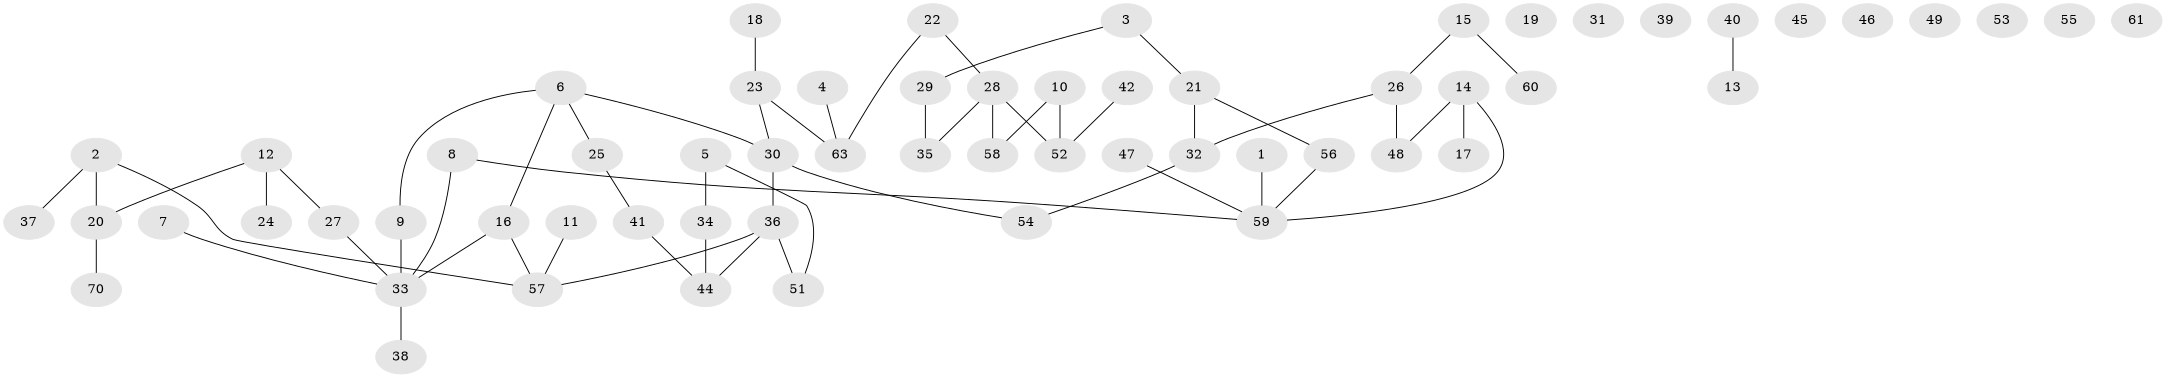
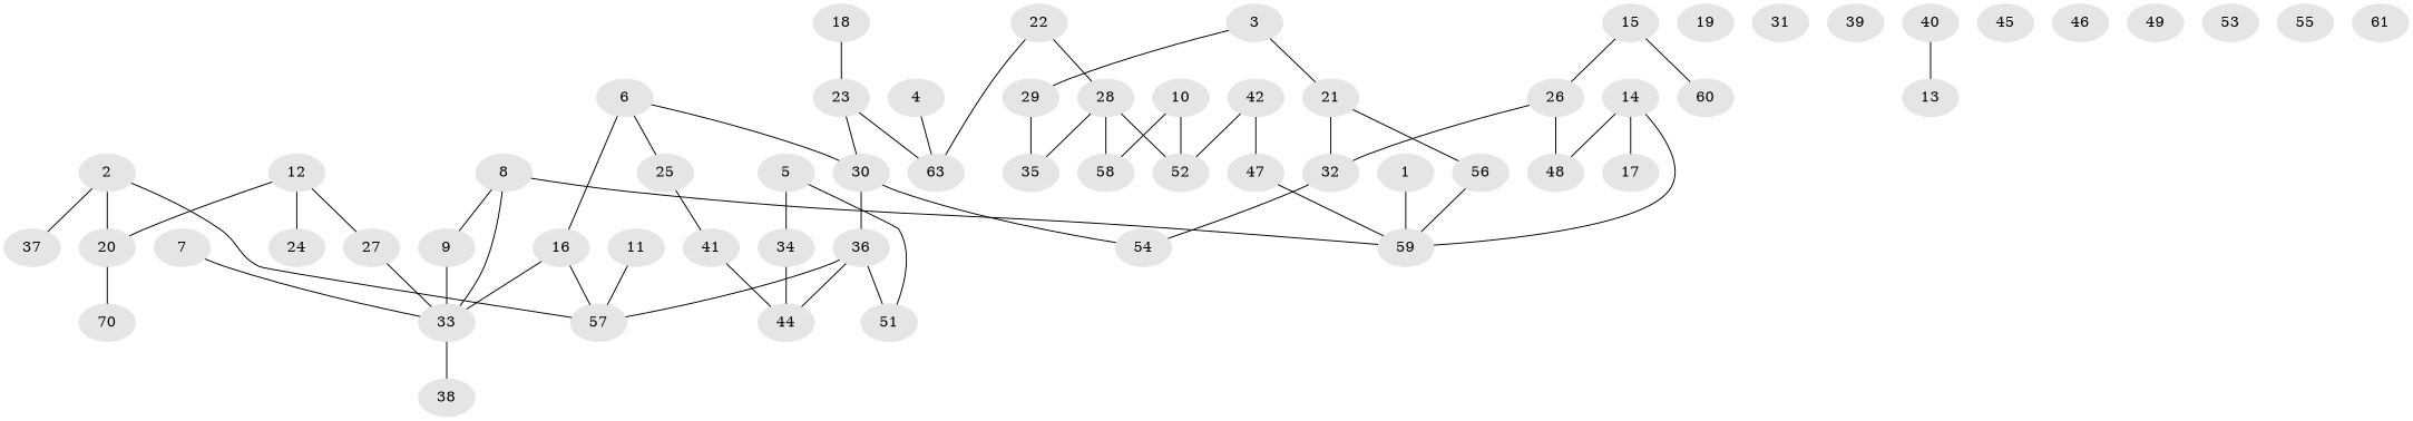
  graph {
    node [color=gray90 style=filled]
    1
    59
    2
    20
    37
    57
    n7 [label=70]
    3
    21
    29
    32
    56
    35
    n14 [label=63]
    4
    5
    34
    51
    44
    6
    9
    16
    25
    30
    33
    41
    36
    54
    7
    38
    8
    10
    52
    58
    11
    12
    24
    27
    14
    17
    48
    15
    26
    60
    18
    23
    19
    22
    28
    31
    39
    40
    13
    42
    47
    45
    46
    49
    53
    55
    61
    1 -- 59
    2 -- 20
    2 -- 37
    2 -- 57
    20 -- n7
    3 -- 21
    3 -- 29
    21 -- 32
    21 -- 56
    29 -- 35
    32 -- 54
    56 -- 59
    4 -- n14
    5 -- 34
    5 -- 51
    34 -- 44
-   6 -- 9
+   8 -- 9
    6 -- 16
    6 -- 25
    6 -- 30
    9 -- 33
    16 -- 57
    16 -- 33
    25 -- 41
    30 -- 36
    30 -- 54
    33 -- 38
    41 -- 44
    36 -- 57
    36 -- 51
    36 -- 44
    7 -- 33
    8 -- 59
    8 -- 33
    10 -- 52
    10 -- 58
    11 -- 57
    12 -- 20
    12 -- 24
    12 -- 27
    27 -- 33
    14 -- 59
    14 -- 17
    14 -- 48
    15 -- 26
    15 -- 60
    26 -- 32
    26 -- 48
    18 -- 23
    23 -- n14
    23 -- 30
    22 -- n14
    22 -- 28
    28 -- 35
    28 -- 52
    28 -- 58
    40 -- 13
    42 -- 52
+   42 -- 47
    47 -- 59
  }
